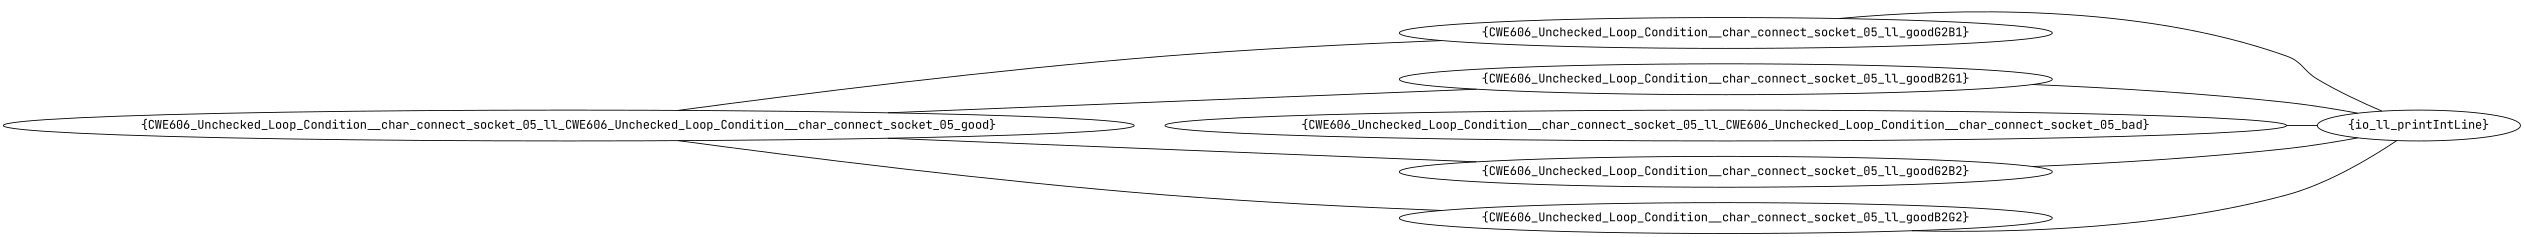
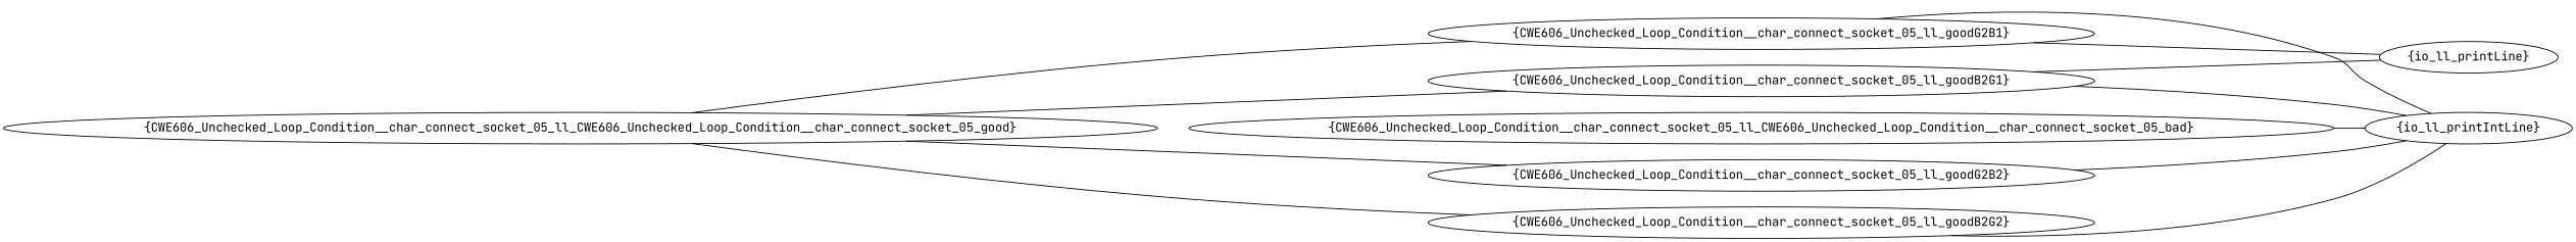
  graph {
    rankdir=LR
    fontname="JetBrains Mono"
    node [fontname="JetBrains Mono"]
    edge [fontname="JetBrains Mono"]
    n1 [label="{CWE606_Unchecked_Loop_Condition__char_connect_socket_05_ll_goodB2G1}"]
+   n2 [label="{io_ll_printLine}"]
    n3 [label="{io_ll_printIntLine}"]
    n4 [label="{CWE606_Unchecked_Loop_Condition__char_connect_socket_05_ll_goodG2B2}"]
    n5 [label="{CWE606_Unchecked_Loop_Condition__char_connect_socket_05_ll_CWE606_Unchecked_Loop_Condition__char_connect_socket_05_bad}"]
    n6 [label="{CWE606_Unchecked_Loop_Condition__char_connect_socket_05_ll_goodG2B1}"]
    n7 [label="{CWE606_Unchecked_Loop_Condition__char_connect_socket_05_ll_CWE606_Unchecked_Loop_Condition__char_connect_socket_05_good}"]
    n8 [label="{CWE606_Unchecked_Loop_Condition__char_connect_socket_05_ll_goodB2G2}"]
+   n1 -- n2
    n1 -- n3
    n4 -- n3
    n5 -- n3
+   n6 -- n2
    n6 -- n3
    n7 -- n1
    n7 -- n4
    n7 -- n6
    n7 -- n8
    n8 -- n3
  }
